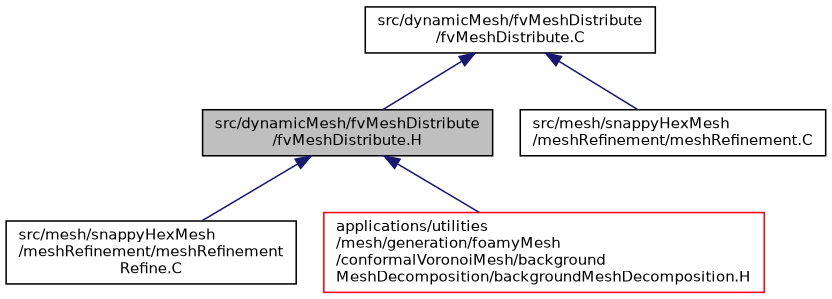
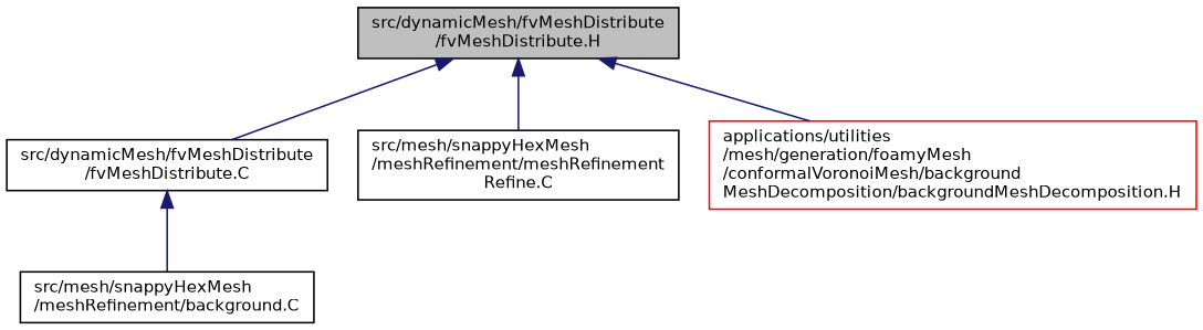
  digraph {
    node [color=black fontname=Helvetica fontsize=10 shape=record]
    edge [color=midnightblue dir=back fontname=Helvetica fontsize=10 labelfontname=Helvetica labelfontsize=10 style=solid]
    n1 [fillcolor=grey75 fontcolor=black height=0.2 label="src/dynamicMesh/fvMeshDistribute\l/fvMeshDistribute.H" style=filled width=0.4]
    n2 [height=0.2 label="src/dynamicMesh/fvMeshDistribute\l/fvMeshDistribute.C" width=0.4]
    n3 [height=0.2 label="src/mesh/snappyHexMesh\l/meshRefinement/meshRefinement\lRefine.C" width=0.4]
    n4 [color=red height=0.2 label="applications/utilities\l/mesh/generation/foamyMesh\l/conformalVoronoiMesh/background\lMeshDecomposition/backgroundMeshDecomposition.H" width=0.4]
-   n5 [height=0.2 label="src/mesh/snappyHexMesh\l/meshRefinement/meshRefinement.C" width=0.4]
-   n2 -> n1
+   n5 [height=0.2 label="src/mesh/snappyHexMesh\l/meshRefinement/background.C" width=0.4]
+   n1 -> n2
    n1 -> n3
    n1 -> n4
    n2 -> n5
  }
